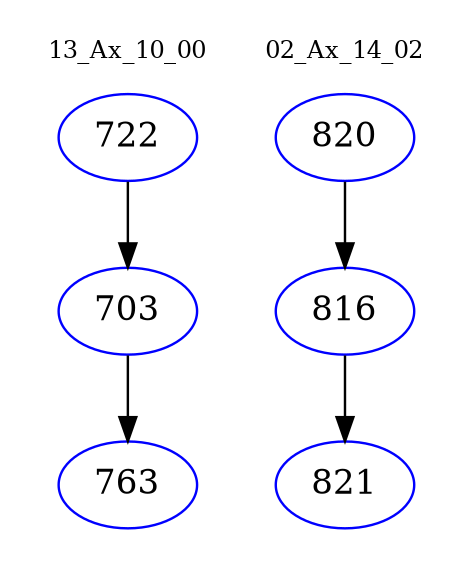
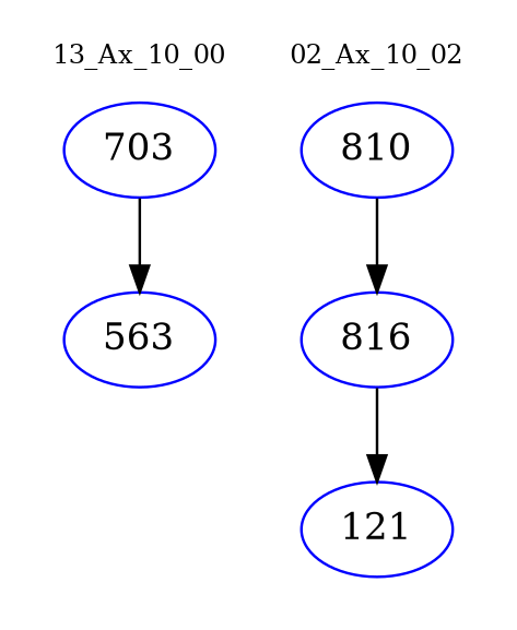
  digraph {
    node [color=blue]
    edge [color=black]
-   n1 [label=722]
    n2 [label=703]
-   n3 [label=763]
-   n4 [label=820]
+   n3 [label=563]
+   n4 [label=810]
    n5 [label=816]
-   n6 [label=821]
+   n6 [label=121]
    subgraph cluster_1 {
      color=white
      fontsize=10
      label="13_Ax_10_00"
-     n1
      n2
      n3
    }
    subgraph cluster_2 {
      color=white
      fontsize=10
-     label="02_Ax_14_02"
+     label="02_Ax_10_02"
      n4
      n5
      n6
    }
-   n1 -> n2
    n2 -> n3
    n4 -> n5
    n5 -> n6
  }
